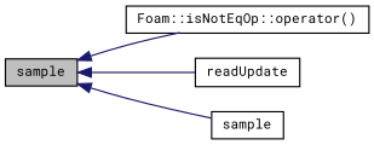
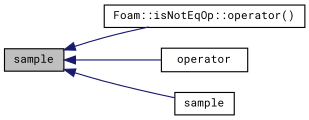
  digraph {
    rankdir=LR
    fontname="Roboto Mono"
    node [color=black fontname="Roboto Mono" fontsize=10 shape=record]
    edge [color=midnightblue dir=back fontname="Roboto Mono" fontsize=10 labelfontname=Helvetica labelfontsize=10 style=solid]
    n1 [fillcolor=grey75 fontcolor=black height=0.2 label=sample style=filled width=0.4]
    n2 [height=0.2 label="Foam::isNotEqOp::operator()" width=0.4]
-   n3 [height=0.2 label=readUpdate width=0.4]
+   n3 [height=0.2 label=operator width=0.4]
    n4 [height=0.2 label=sample width=0.4]
    n1 -> n2
    n1 -> n3
    n1 -> n4
  }
